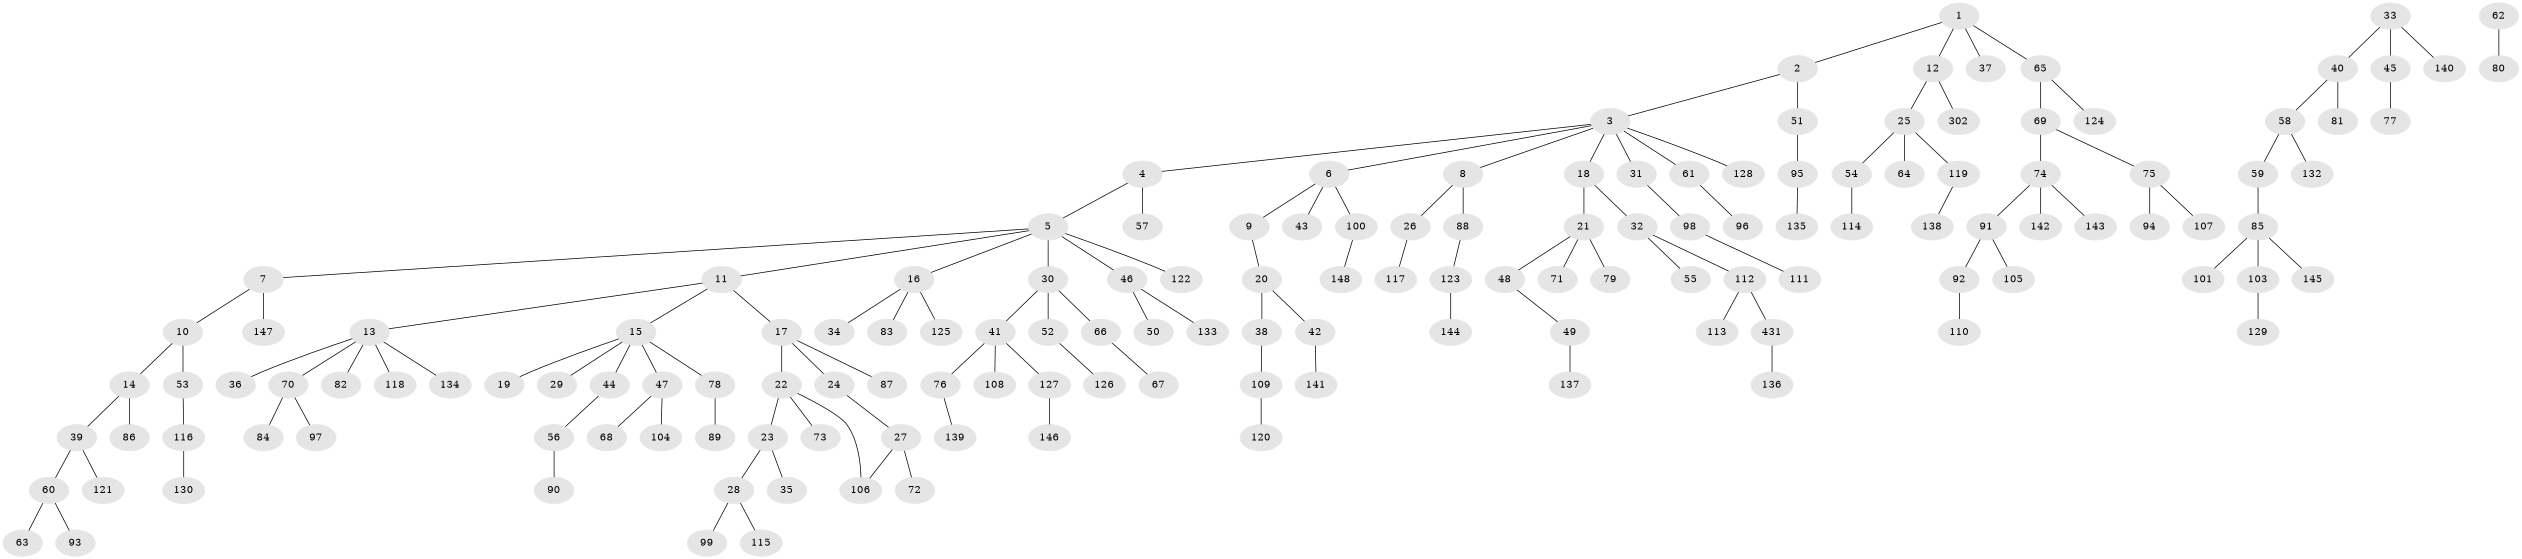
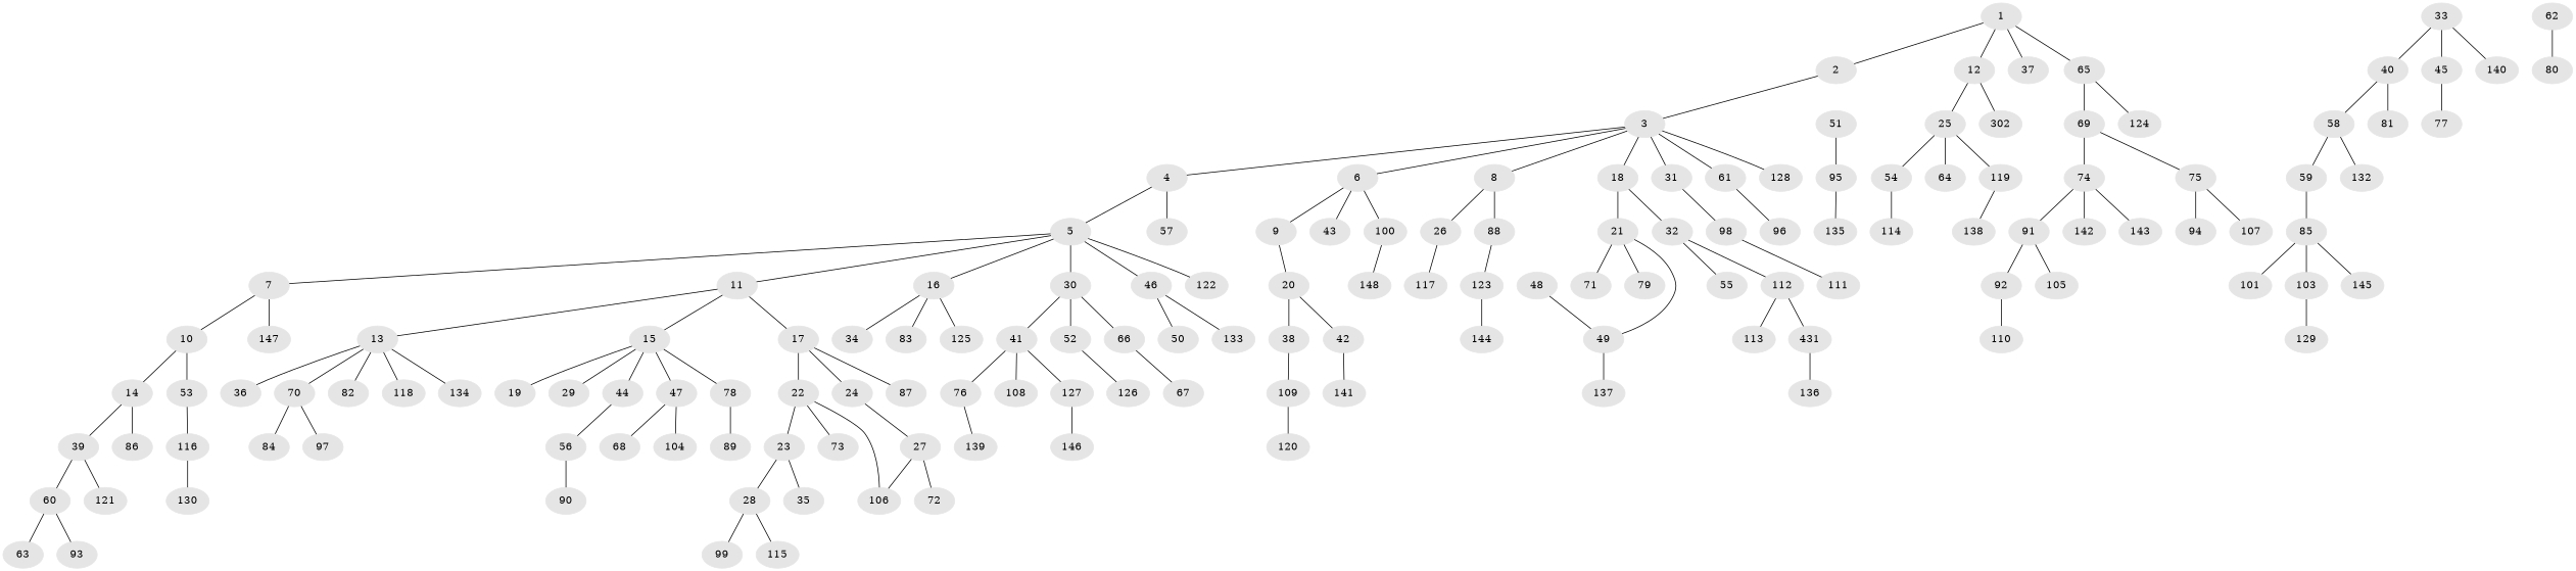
  graph {
    node [color=gray90 style=filled]
    1
    2
    12
    37
    65
    3
    51
    25
    n9 [label=302]
    69
    124
    4
    6
    8
    18
    31
    61
    128
    33
    40
    45
    140
    95
    5
    57
    9
    43
    100
    26
    88
    21
    32
    98
    96
    7
    11
    16
    30
    46
    122
    10
    147
    13
    15
    17
    34
    83
    125
    41
    52
    66
    50
    133
    20
    148
    14
    53
    117
    123
    38
    42
    39
    86
    116
    36
    70
    82
    118
    134
    19
    29
    44
    47
    78
    22
    24
    87
    54
    64
    119
    84
    97
    60
    121
    56
    68
    104
    89
    23
    73
    106
    27
    48
    71
    79
    55
    112
    109
    141
    49
    28
    35
    99
    115
    72
    114
    138
    62
    80
    76
    108
    127
    126
    67
    111
    113
    n117 [label=431]
    58
    81
    77
    120
    63
    93
    59
    132
    139
    146
    90
    137
    135
    130
    85
    101
    103
    145
    74
    75
    91
    142
    143
    94
    107
    92
    105
    129
    144
    110
    136
    1 -- 2
    1 -- 12
    1 -- 37
    1 -- 65
    2 -- 3
-   2 -- 51
    12 -- 25
    12 -- n9
    65 -- 69
    65 -- 124
    3 -- 4
    3 -- 6
    3 -- 8
    3 -- 18
    3 -- 31
    3 -- 61
    3 -- 128
    51 -- 95
    25 -- 54
    25 -- 64
    25 -- 119
    69 -- 74
    69 -- 75
    4 -- 5
    4 -- 57
    6 -- 9
    6 -- 43
    6 -- 100
    8 -- 26
    8 -- 88
    18 -- 21
    18 -- 32
    31 -- 98
    61 -- 96
    33 -- 40
    33 -- 45
    33 -- 140
    40 -- 58
    40 -- 81
    45 -- 77
    95 -- 135
    5 -- 7
    5 -- 11
    5 -- 16
    5 -- 30
    5 -- 46
    5 -- 122
    9 -- 20
    100 -- 148
    26 -- 117
    88 -- 123
-   21 -- 48
+   21 -- 49
    21 -- 71
    21 -- 79
    32 -- 55
    32 -- 112
    98 -- 111
    7 -- 10
    7 -- 147
    11 -- 13
    11 -- 15
    11 -- 17
    16 -- 34
    16 -- 83
    16 -- 125
    30 -- 41
    30 -- 52
    30 -- 66
    46 -- 50
    46 -- 133
    10 -- 14
    10 -- 53
    13 -- 36
    13 -- 70
    13 -- 82
    13 -- 118
    13 -- 134
    15 -- 19
    15 -- 29
    15 -- 44
    15 -- 47
    15 -- 78
    17 -- 22
    17 -- 24
    17 -- 87
    41 -- 76
    41 -- 108
    41 -- 127
    52 -- 126
    66 -- 67
    20 -- 38
    20 -- 42
    14 -- 39
    14 -- 86
    53 -- 116
    123 -- 144
    38 -- 109
    42 -- 141
    39 -- 60
    39 -- 121
    116 -- 130
    70 -- 84
    70 -- 97
    44 -- 56
    47 -- 68
    47 -- 104
    78 -- 89
    22 -- 23
    22 -- 73
    22 -- 106
    24 -- 27
    54 -- 114
    119 -- 138
    60 -- 63
    60 -- 93
    56 -- 90
    23 -- 28
    23 -- 35
    27 -- 106
    27 -- 72
    48 -- 49
    112 -- 113
    112 -- n117
    109 -- 120
    49 -- 137
    28 -- 99
    28 -- 115
    62 -- 80
    76 -- 139
    127 -- 146
    n117 -- 136
    58 -- 59
    58 -- 132
    59 -- 85
    85 -- 101
    85 -- 103
    85 -- 145
    103 -- 129
    74 -- 91
    74 -- 142
    74 -- 143
    75 -- 94
    75 -- 107
    91 -- 92
    91 -- 105
    92 -- 110
  }
